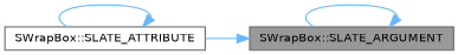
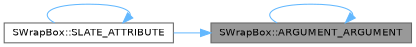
  digraph {
    rankdir=RL
    node [fontname=Helvetica fontsize=10 shape=box style=filled]
    edge [color=steelblue1 dir=back fontname=Helvetica fontsize=10 labelfontname=Helvetica labelfontsize=10 style=solid]
-   n1 [color=gray40 fillcolor=grey60 fontcolor=black height=0.2 label="SWrapBox::SLATE_ARGUMENT" width=0.4]
+   n1 [color=gray40 fillcolor=grey60 fontcolor=black height=0.2 label="SWrapBox::ARGUMENT_ARGUMENT" width=0.4]
    n2 [color=grey40 fillcolor=white height=0.2 label="SWrapBox::SLATE_ATTRIBUTE" width=0.4]
    n1 -> n1
    n1 -> n2
    n2 -> n2
  }
